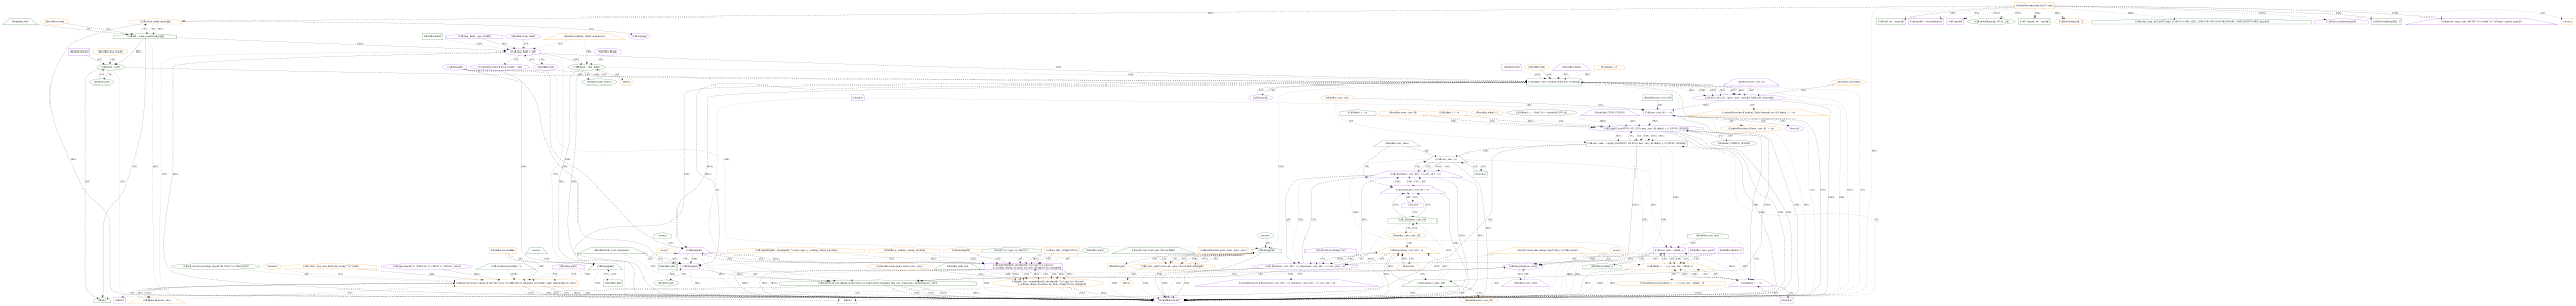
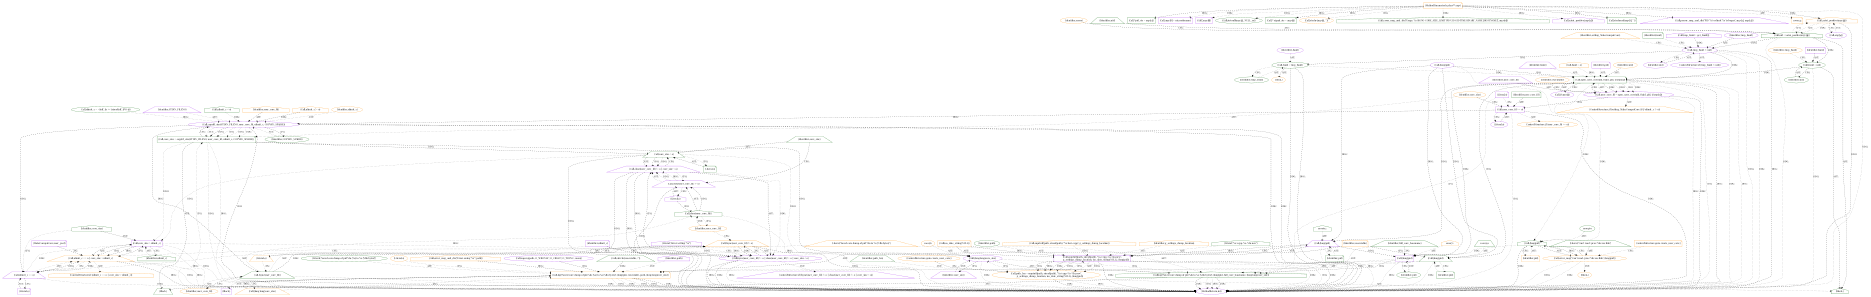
  digraph {
    fontname="Playfair Display"
    node [color=darkgreen fontname="Playfair Display" shape=ellipse]
    edge [arrowhead=normal fontname="Playfair Display" style=dotted]
    n1 [color=darkorange label="(Call,xatoi_positive(argv[4]))" shape=house]
    n2 [label="(Call,uid = xatoi_positive(argv[4]))" shape=house]
    n3 [color=purple label="(MethodReturn,int)"]
    n4 [color=purple label="(Call,argv[4])"]
    n5 [label="(Call,fsuid = uid)"]
    n6 [color=purple label="(Call,tmp_fsuid != uid)"]
    n7 [label="(Block,)" shape=house]
    n8 [color=darkorange label="(MethodParameterIn,char** argv)" shape=note]
    n9 [label="(Call,*pid_str = argv[3])" shape=note]
    n10 [color=purple label="(Call,argv[8] = uts.nodename)" shape=note]
    n11 [color=purple label="(Call,!argv[8])" shape=note]
    n12 [label="(Call,strtoull(argv[2], NULL, 10))"]
    n13 [label="(Call,* signal_str = argv[1])" shape=note]
    n14 [color=darkorange label="(Call,strchr(argv[1], ' '))"]
    n15 [label="(Call,error_msg_and_die(\"Usage: %s SIGNO CORE_SIZE_LIMIT PID UID GID TIME BINARY_NAME [HOSTNAME]\", argv[0]))" shape=house]
    n16 [color=purple label="(Call,xatoi_positive(argv[3]))" shape=house]
    n17 [label="(Call,strchrnul(argv[i], ' '))" shape=note]
    n18 [color=purple label="(Call,perror_msg_and_die(\"PID '%s' or limit '%s' is bogus\", argv[3], argv[2]))" shape=trapezium]
    1000142 [color=darkorange shape=note]
    n20 [label="(Call,open_user_core(uid, fsuid, pid, &argv[1]))" shape=note]
    n21 [label="(Identifier,uid)"]
    n22 [label="(Call,fsuid = tmp_fsuid)"]
    n23 [color=purple label="(Identifier,uid)"]
    n24 [color=purple label="(ControlStructure,if (tmp_fsuid != uid))"]
    n25 [color=purple label="(Call,user_core_fd = open_user_core(uid, fsuid, pid, &argv[1]))"]
    n26 [label="(Call,(long)pid)" shape=house]
    n27 [color=purple label="(Call,(long)pid)" shape=note]
    n28 [label="(Call,(long)pid)" shape=trapezium]
    n29 [color=purple label="(Call,(long)pid)" shape=trapezium]
    n30 [color=purple label="(Call,&argv[1])"]
    n31 [color=purple label="(Call,user_core_fd >= 0)" shape=note]
    n32 [color=darkorange label="(ControlStructure,if (setting_MakeCompatCore && ulimit_c != 0))" shape=trapezium]
    n33 [color=darkorange label="(Call,error_msg(\"Can't read /proc/%lu/exe link\", (long)pid))"]
    n34 [color=darkorange label="(Identifier,pid)" shape=note]
    n35 [label="(Call,log(\"Saved core dump of pid %lu to %s (%llu bytes)\", (long)pid, full_core_basename, (long long)core_size))" shape=house]
    n36 [label="(Identifier,pid)"]
    n37 [color=darkorange label="(Call,log(\"Saved core dump of pid %lu (%s) to %s (%llu bytes)\", (long)pid, executable, path, (long long)core_size))" shape=note]
    n38 [label="(Identifier,pid)" shape=note]
    n39 [color=purple label="(Call,snprintf(path, sizeof(path), \"%s/ccpp-%s-%lu.new\",\n            g_settings_dump_location, iso_date_string(NULL), (long)pid))" shape=note]
    n40 [label="(Identifier,pid)" shape=note]
    n41 [color=purple label="(Call,copyfd_size(STDIN_FILENO, user_core_fd, ulimit_c, COPYFD_SPARSE))"]
    n42 [color=purple label="(Literal,0)"]
    n43 [color=darkorange label="(ControlStructure,if (user_core_fd >= 0))"]
    n44 [label="(Call,core_size = copyfd_size(STDIN_FILENO, user_core_fd, ulimit_c, COPYFD_SPARSE))" shape=note]
    n45 [label="(Call,fsync(user_core_fd))" shape=trapezium]
    n46 [color=purple label="(Call,ulimit_c == 0)" shape=trapezium]
    n47 [label="(Identifier,COPYFD_SPARSE)"]
    n48 [label="(Call,core_size < 0)" shape=trapezium]
    n49 [color=purple label="(Call,core_size > ulimit_c)" shape=note]
    n50 [color=purple label="(Call,(long long)core_size)"]
    n51 [label="(Block,)" shape=trapezium]
    n52 [color=darkorange label="(Call,fsync(user_core_fd) != 0)" shape=trapezium]
    n53 [label="(Call,close(user_core_fd))" shape=house]
    n54 [color=darkorange label="(Identifier,user_core_fd)"]
    n55 [color=darkorange label="(Call,ulimit_c == 0 || core_size > ulimit_c)" shape=trapezium]
    n56 [color=purple label="(Literal,0)" shape=note]
    n57 [color=purple label="(Call,close(user_core_fd) != 0 || core_size < 0)" shape=trapezium]
    n58 [label="(Literal,0)" shape=note]
    n59 [label="(Identifier,ulimit_c)" shape=house]
    n60 [color=purple label="(Identifier,core_size)" shape=trapezium]
    n61 [color=purple label="(Call,fsync(user_core_fd) != 0 || close(user_core_fd) != 0 || core_size < 0)"]
    n62 [color=purple label="(Call,close(user_core_fd) != 0)" shape=trapezium]
    n63 [color=purple label="(ControlStructure,if (fsync(user_core_fd) != 0 || close(user_core_fd) != 0 || core_size < 0))" shape=trapezium]
    n64 [color=purple label="(Literal,0)" shape=house]
    n65 [color=darkorange label="(Literal,0)" shape=trapezium]
    n66 [color=darkorange label="(ControlStructure,if (ulimit_c == 0 || core_size > ulimit_c))" shape=house]
    n67 [color=darkorange label="(Identifier,user_core_fd)"]
    n68 [color=darkorange label="(Block,)"]
    n69 [color=purple label="(Block,)" shape=note]
    n70 [color=darkorange label="(Call,(long long)core_size)" shape=trapezium]
    n71 [color=darkorange label="(Call,path_len = snprintf(path, sizeof(path), \"%s/ccpp-%s-%lu.new\",\n            g_settings_dump_location, iso_date_string(NULL), (long)pid))"]
    n72 [label="(Identifier,tmp_fsuid)"]
    n73 [color=darkorange label="(Block,)"]
    n74 [color=darkorange label="(Call,snprintf(path, sizeof(path), \"%s/last-ccpp\", g_settings_dump_location))" shape=house]
    n75 [color=darkorange label="(Identifier,core_size)"]
    n76 [label="(Identifier,core_size)" shape=trapezium]
    n77 [color=darkorange label="(Literal,\"Saved core dump of pid %lu to %s (%llu bytes)\")" shape=trapezium]
-   n78 [color=purple label="(Identifier,user_pwd)" shape=note]
+   n78 [color=purple label="(MakeCompatCore,user_pwd)" shape=note]
    n79 [color=purple label="(Identifier,path)" shape=house]
    n80 [label="(Identifier,full_core_basename)" shape=trapezium]
    n81 [color=darkorange label="(Identifier,g_settings_dump_location)" shape=house]
    n82 [color=purple label="(Literal,0)" shape=note]
    n83 [label="(Identifier,uid)" shape=trapezium]
    n84 [color=darkorange label="(ControlStructure,goto create_user_core;)"]
    n85 [label="(Call,ulimit_c < 0)" shape=house]
-   n86 [color=darkorange label="(Call,sizeof(path))" shape=house]
    n87 [color=darkorange label="(Identifier,executable)"]
    n88 [color=purple label="(Call,tmp_fsuid = get_fsuid())" shape=house]
    n89 [color=purple label="(Literal,\"Error writing '%s'\")" shape=house]
    n90 [color=purple label="(Identifier,tmp_fsuid)"]
    n91 [color=purple label="(Identifier,fsuid)"]
    n92 [label="(Literal,\"%s/ccpp-%s-%lu.new\")" shape=house]
    n93 [label="(Identifier,user_core_fd)" shape=note]
    n94 [color=darkorange label="(Identifier,executable)" shape=note]
    n95 [label="(Literal,\"Saved core dump of pid %lu (%s) to %s (%llu bytes)\")"]
    n96 [color=darkorange label="(Identifier,user_core_fd)" shape=house]
    n97 [color=darkorange label="(Identifier,setting_MakeCompatCore)" shape=trapezium]
    n98 [color=purple label="(Identifier,fsuid)" shape=trapezium]
    n99 [color=darkorange label="(Call,ulimit_c != 0)" shape=house]
    n100 [color=purple label="(Identifier,user_core_fd)" shape=trapezium]
    n101 [color=darkorange label="(Call,fsuid = 0)" shape=house]
    n102 [color=darkorange label="(Identifier,ulimit_c)"]
    n103 [color=darkorange label="(Literal,0)"]
    n104 [color=darkorange label="(Call,error_msg_and_die(\"Error saving '%s'\", path))" shape=house]
    n105 [label="(Identifier,fsuid)" shape=note]
    n106 [color=purple label="(Call,(long)pid)"]
    n107 [label="(Identifier,core_size)" shape=house]
    n108 [color=darkorange label="(Call,iso_date_string(NULL))" shape=note]
    n109 [color=darkorange label="(Identifier,errno)"]
    n110 [color=darkorange label="(ControlStructure,goto create_user_core;)" shape=note]
    n111 [color=purple label="(Call,xopen3(path, O_WRONLY | O_CREAT | O_TRUNC, 0600))"]
    n112 [color=purple label="(Identifier,fsuid)" shape=note]
    n113 [label="(Identifier,path_len)" shape=trapezium]
    n114 [color=purple label="(Identifier,pid)" shape=note]
    n115 [label="(Identifier,path)"]
    n116 [label="(Call,strrchr(executable, '/'))" shape=trapezium]
    n117 [label="(Call,ulimit_c = ~((off_t)1 << (sizeof(off_t)*8-1)))"]
    n118 [color=darkorange label="(Identifier,uid)"]
    n119 [label="(Literal,\"Can't read /proc/%lu/exe link\")" shape=trapezium]
    n120 [color=darkorange label="(Identifier,tmp_fsuid)"]
    n121 [color=purple label="(Identifier,ulimit_c)" shape=note]
    n122 [color=purple label="(Identifier,STDIN_FILENO)" shape=trapezium]
    1001176 [color=darkorange]
    1000460
    1001172 [color=darkorange shape=house]
    1000591 [shape=trapezium]
    1000612 [shape=house]
    n1 -> n2 [arrowhead=tee label="AST: "]
    n1 -> n2 [arrowhead=tee label="DDG: "]
    n1 -> n3 [label="DDG: " style=dashed]
    n1 -> n4 [arrowhead=tee label="CFG: " style=dashed]
    n2 -> n1 [label="CFG: "]
    n2 -> n3 [label="DDG: "]
    n2 -> n5 [arrowhead=tee label="DDG: " style=dashed]
    n2 -> n6 [label="DDG: " style=dashed]
    n2 -> n7 [label="AST: " style=dashed]
+   n4 -> n1 [label="AST: "]
    n5 -> n3 [label="DDG: "]
    n5 -> n7 [arrowhead=tee label="AST: " style=dashed]
    n5 -> n20 [arrowhead=tee label="DDG: " style=dashed]
    n5 -> n21 [arrowhead=tee label="CFG: " style=dashed]
    n6 -> n3 [label="DDG: "]
    n6 -> n3 [label="DDG: "]
    n6 -> n3 [label="DDG: " style=dashed]
    n6 -> n20 [arrowhead=tee label="DDG: " style=dashed]
    n6 -> n22 [arrowhead=tee label="DDG: " style=dashed]
    n6 -> n23 [label="CFG: "]
    n6 -> n24 [arrowhead=tee label="AST: " style=dashed]
    n8 -> n1 [label="DDG: " style=dashed]
    n8 -> n3 [label="DDG: "]
    n8 -> n9 [arrowhead=tee label="DDG: " style=dashed]
    n8 -> n10 [arrowhead=tee label="DDG: "]
    n8 -> n11 [label="DDG: "]
    n8 -> n12 [label="DDG: "]
    n8 -> n13 [label="DDG: " style=dashed]
-   n8 -> n14 [label="DDG: "]
+   n8 -> n14 [arrowhead=tee label="DDG: "]
    n8 -> n15 [arrowhead=tee label="DDG: "]
    n8 -> n16 [label="DDG: "]
    n8 -> n17 [arrowhead=tee label="DDG: " style=dashed]
    n8 -> n18 [arrowhead=tee label="DDG: " style=dashed]
    n8 -> 1000142 [arrowhead=tee label="AST: "]
    n20 -> n3 [label="DDG: "]
    n20 -> n3 [arrowhead=tee label="DDG: " style=dashed]
    n20 -> n3 [label="DDG: "]
    n20 -> n3 [label="DDG: "]
    n20 -> n25 [label="AST: "]
    n20 -> n25 [arrowhead=tee label="DDG: " style=dashed]
    n20 -> n25 [label="DDG: "]
    n20 -> n25 [arrowhead=tee label="DDG: "]
    n20 -> n25 [arrowhead=tee label="DDG: "]
    n20 -> n26 [arrowhead=tee label="DDG: "]
    n20 -> n27 [label="DDG: " style=dashed]
    n20 -> n28 [arrowhead=tee label="DDG: " style=dashed]
    n20 -> n29 [label="DDG: " style=dashed]
    n20 -> n30 [arrowhead=tee label="CFG: " style=dashed]
    n21 -> n5 [arrowhead=tee label="AST: " style=dashed]
    n22 -> n3 [arrowhead=tee label="DDG: " style=dashed]
    n22 -> n3 [arrowhead=tee label="DDG: " style=dashed]
    n22 -> n20 [label="DDG: "]
    n22 -> n72 [label="CFG: "]
    n22 -> n73 [arrowhead=tee label="AST: " style=dashed]
    n23 -> n6 [arrowhead=tee label="AST: " style=dashed]
    n25 -> n3 [label="DDG: " style=dashed]
    n25 -> n3 [arrowhead=tee label="DDG: "]
    n25 -> n20 [label="CFG: " style=dashed]
    n25 -> n31 [arrowhead=tee label="DDG: " style=dashed]
    n25 -> n32 [label="AST: "]
    n26 -> n3 [label="DDG: " style=dashed]
    n26 -> n27 [label="DDG: "]
    n26 -> n33 [arrowhead=tee label="AST: " style=dashed]
    n26 -> n33 [label="DDG: " style=dashed]
    n26 -> n34 [arrowhead=tee label="CFG: " style=dashed]
    n27 -> n3 [label="DDG: "]
    n27 -> n35 [arrowhead=tee label="AST: "]
    n27 -> n35 [label="DDG: " style=dashed]
    n27 -> n36 [label="CFG: "]
    n28 -> n3 [arrowhead=tee label="DDG: "]
    n28 -> n37 [arrowhead=tee label="AST: "]
    n28 -> n37 [arrowhead=tee label="DDG: "]
    n28 -> n38 [arrowhead=tee label="CFG: "]
    n29 -> n3 [arrowhead=tee label="DDG: "]
    n29 -> n27 [label="DDG: " style=dashed]
    n29 -> n39 [label="AST: " style=dashed]
    n29 -> n39 [label="DDG: " style=dashed]
    n29 -> n40 [label="CFG: "]
    n30 -> n20 [arrowhead=tee label="AST: " style=dashed]
    n31 -> n3 [label="DDG: "]
    n31 -> n3 [label="DDG: " style=dashed]
    n31 -> n41 [label="DDG: " style=dashed]
    n31 -> n42 [label="CFG: "]
    n31 -> n43 [label="AST: "]
    n33 -> n3 [arrowhead=tee label="DDG: "]
    n33 -> n3 [arrowhead=tee label="DDG: "]
    n33 -> n26 [arrowhead=tee label="CFG: " style=dashed]
    n33 -> n68 [label="AST: "]
    n34 -> n26 [arrowhead=tee label="AST: "]
    n35 -> n3 [arrowhead=tee label="DDG: "]
    n35 -> n3 [arrowhead=tee label="DDG: " style=dashed]
    n35 -> n3 [label="DDG: " style=dashed]
    n35 -> n3 [arrowhead=tee label="DDG: "]
    n35 -> n50 [arrowhead=tee label="CFG: "]
    n35 -> n51 [arrowhead=tee label="AST: " style=dashed]
    n36 -> n27 [arrowhead=tee label="AST: " style=dashed]
    n37 -> n3 [arrowhead=tee label="DDG: " style=dashed]
    n37 -> n3 [label="DDG: "]
    n37 -> n3 [arrowhead=tee label="DDG: "]
    n37 -> n3 [label="DDG: "]
    n37 -> n3 [label="DDG: " style=dashed]
    n37 -> n69 [arrowhead=tee label="AST: "]
    n37 -> n70 [arrowhead=tee label="CFG: " style=dashed]
    n38 -> n28 [label="AST: "]
    n39 -> n3 [label="DDG: "]
    n39 -> n3 [label="DDG: "]
    n39 -> n3 [arrowhead=tee label="DDG: " style=dashed]
    n39 -> n3 [label="DDG: " style=dashed]
    n39 -> n29 [arrowhead=tee label="CFG: " style=dashed]
    n39 -> n71 [label="AST: "]
    n39 -> n71 [label="DDG: "]
    n39 -> n71 [arrowhead=tee label="DDG: " style=dashed]
    n39 -> n71 [arrowhead=tee label="DDG: " style=dashed]
    n39 -> n71 [label="DDG: " style=dashed]
    n39 -> n71 [arrowhead=tee label="DDG: " style=dashed]
    n40 -> n29 [label="AST: "]
    n41 -> n3 [arrowhead=tee label="DDG: " style=dashed]
    n41 -> n3 [arrowhead=tee label="DDG: " style=dashed]
    n41 -> n3 [label="DDG: " style=dashed]
    n41 -> n44 [arrowhead=tee label="AST: "]
    n41 -> n44 [label="DDG: " style=dashed]
    n41 -> n44 [label="DDG: "]
    n41 -> n44 [arrowhead=tee label="DDG: "]
    n41 -> n44 [arrowhead=tee label="DDG: "]
    n41 -> n45 [label="DDG: " style=dashed]
    n41 -> n46 [arrowhead=tee label="DDG: " style=dashed]
    n41 -> n47 [arrowhead=tee label="CFG: " style=dashed]
    n42 -> n31 [label="AST: " style=dashed]
    n44 -> n3 [arrowhead=tee label="DDG: "]
    n44 -> n3 [arrowhead=tee label="DDG: "]
    n44 -> n41 [label="CFG: " style=dashed]
    n44 -> n48 [arrowhead=tee label="DDG: " style=dashed]
    n44 -> n49 [arrowhead=tee label="DDG: "]
    n44 -> n50 [label="DDG: " style=dashed]
    n44 -> n51 [arrowhead=tee label="AST: " style=dashed]
    n45 -> n3 [label="DDG: "]
    n45 -> n52 [label="AST: "]
    n45 -> n52 [label="DDG: " style=dashed]
    n45 -> n53 [arrowhead=tee label="DDG: "]
    n45 -> n54 [label="CFG: " style=dashed]
    n46 -> n3 [arrowhead=tee label="DDG: "]
    n46 -> n49 [label="DDG: "]
    n46 -> n55 [label="AST: "]
    n46 -> n55 [label="DDG: " style=dashed]
    n46 -> n55 [arrowhead=tee label="DDG: " style=dashed]
    n46 -> n56 [arrowhead=tee label="CFG: " style=dashed]
    n47 -> n41 [arrowhead=tee label="AST: "]
    n48 -> n3 [label="DDG: " style=dashed]
    n48 -> n49 [label="DDG: "]
    n48 -> n50 [arrowhead=tee label="DDG: "]
    n48 -> n57 [arrowhead=tee label="AST: " style=dashed]
    n48 -> n57 [arrowhead=tee label="DDG: " style=dashed]
    n48 -> n57 [label="DDG: "]
    n48 -> n58 [label="CFG: "]
    n49 -> n3 [label="DDG: "]
    n49 -> n3 [label="DDG: "]
    n49 -> n50 [arrowhead=tee label="DDG: "]
    n49 -> n55 [arrowhead=tee label="AST: " style=dashed]
    n49 -> n55 [arrowhead=tee label="DDG: " style=dashed]
    n49 -> n55 [label="DDG: " style=dashed]
    n49 -> n59 [arrowhead=tee label="CFG: " style=dashed]
    n50 -> n3 [label="DDG: "]
    n50 -> n35 [arrowhead=tee label="AST: " style=dashed]
    n50 -> n35 [arrowhead=tee label="DDG: "]
    n50 -> n60 [label="CFG: " style=dashed]
    n52 -> n3 [arrowhead=tee label="DDG: " style=dashed]
    n52 -> n61 [arrowhead=tee label="AST: " style=dashed]
    n52 -> n61 [label="DDG: "]
    n52 -> n61 [label="DDG: " style=dashed]
    n52 -> n65 [arrowhead=tee label="CFG: "]
    n53 -> n3 [label="DDG: "]
    n53 -> n62 [label="AST: " style=dashed]
    n53 -> n62 [label="DDG: " style=dashed]
    n53 -> n67 [arrowhead=tee label="CFG: "]
    n54 -> n44 [label="CFG: "]
    n54 -> n45 [label="AST: "]
    n55 -> n3 [label="DDG: " style=dashed]
    n55 -> n3 [arrowhead=tee label="DDG: "]
    n55 -> n3 [arrowhead=tee label="DDG: "]
    n55 -> n46 [label="CFG: "]
    n55 -> n49 [arrowhead=tee label="CFG: " style=dashed]
    n55 -> n66 [arrowhead=tee label="AST: "]
    n56 -> n46 [label="AST: " style=dashed]
    n57 -> n3 [arrowhead=tee label="DDG: " style=dashed]
    n57 -> n3 [label="DDG: " style=dashed]
    n57 -> n48 [label="CFG: " style=dashed]
    n57 -> n61 [label="AST: " style=dashed]
    n57 -> n61 [label="DDG: "]
    n57 -> n61 [arrowhead=tee label="DDG: " style=dashed]
    n57 -> n62 [arrowhead=tee label="CFG: "]
    n58 -> n48 [label="AST: " style=dashed]
    n59 -> n49 [label="AST: "]
    n60 -> n50 [arrowhead=tee label="AST: " style=dashed]
    n61 -> n3 [arrowhead=tee label="DDG: " style=dashed]
    n61 -> n3 [arrowhead=tee label="DDG: "]
    n61 -> n3 [arrowhead=tee label="DDG: " style=dashed]
    n61 -> n52 [arrowhead=tee label="CFG: " style=dashed]
    n61 -> n57 [label="CFG: " style=dashed]
    n61 -> n63 [label="AST: "]
    n62 -> n3 [arrowhead=tee label="DDG: " style=dashed]
    n62 -> n57 [label="AST: "]
    n62 -> n57 [label="DDG: "]
    n62 -> n57 [arrowhead=tee label="DDG: "]
    n62 -> n64 [label="CFG: "]
    n64 -> n53 [arrowhead=tee label="CFG: " style=dashed]
    n64 -> n62 [arrowhead=tee label="AST: " style=dashed]
    n65 -> n45 [label="CFG: "]
    n65 -> n52 [label="AST: " style=dashed]
    n67 -> n52 [label="CFG: "]
    n67 -> n53 [label="AST: " style=dashed]
    n70 -> n37 [arrowhead=tee label="AST: "]
    n70 -> n37 [label="DDG: " style=dashed]
    n71 -> n3 [arrowhead=tee label="DDG: " style=dashed]
    n71 -> n3 [arrowhead=tee label="DDG: "]
    n71 -> n7 [arrowhead=tee label="AST: "]
    n71 -> n39 [arrowhead=tee label="CFG: "]
    n72 -> n22 [arrowhead=tee label="AST: "]
    n74 -> n39 [arrowhead=tee label="DDG: "]
    n75 -> n31 [arrowhead=tee label="CFG: " style=dashed]
    n75 -> n44 [label="AST: "]
    n76 -> n48 [arrowhead=tee label="AST: " style=dashed]
    n76 -> n62 [label="CFG: " style=dashed]
    n77 -> n35 [label="AST: "]
    n77 -> n55 [label="CFG: "]
    n78 -> n55 [label="CFG: " style=dashed]
    n79 -> n37 [label="AST: "]
    n80 -> n27 [label="CFG: " style=dashed]
    n80 -> n35 [label="AST: "]
    n81 -> n39 [label="AST: "]
    n82 -> n31 [label="CFG: "]
    n82 -> n35 [arrowhead=tee label="CFG: "]
    n83 -> n2 [label="AST: " style=dashed]
    n84 -> n71 [arrowhead=tee label="CFG: " style=dashed]
    n85 -> n41 [label="DDG: "]
-   n86 -> n39 [label="AST: " style=dashed]
    n87 -> n25 [arrowhead=tee label="CFG: " style=dashed]
    n88 -> n6 [label="DDG: " style=dashed]
    n89 -> n61 [arrowhead=tee label="CFG: "]
    n90 -> n6 [arrowhead=tee label="AST: " style=dashed]
    n91 -> n22 [arrowhead=tee label="AST: "]
    n92 -> n39 [label="AST: "]
    n93 -> n31 [label="AST: " style=dashed]
    n94 -> n28 [arrowhead=tee label="CFG: " style=dashed]
    n94 -> n37 [arrowhead=tee label="AST: " style=dashed]
    n95 -> n37 [arrowhead=tee label="AST: "]
    n96 -> n41 [label="AST: " style=dashed]
    n97 -> n6 [label="CFG: "]
-   n97 -> n22 [label="CFG: "]
    n98 -> n20 [label="AST: "]
    n99 -> n41 [arrowhead=tee label="DDG: " style=dashed]
    n100 -> n25 [arrowhead=tee label="AST: " style=dashed]
    n101 -> n20 [arrowhead=tee label="DDG: "]
    n102 -> n41 [arrowhead=tee label="AST: "]
    n103 -> n37 [arrowhead=tee label="CFG: "]
    n104 -> n37 [label="DDG: " style=dashed]
    n105 -> n6 [label="CFG: "]
    n106 -> n20 [arrowhead=tee label="DDG: " style=dashed]
    n106 -> n26 [label="DDG: "]
    n106 -> n27 [label="DDG: " style=dashed]
    n106 -> n28 [arrowhead=tee label="DDG: " style=dashed]
    n106 -> n29 [label="DDG: " style=dashed]
    n107 -> n46 [arrowhead=tee label="CFG: "]
    n107 -> n49 [label="AST: " style=dashed]
    n108 -> n39 [arrowhead=tee label="AST: " style=dashed]
    n108 -> n39 [arrowhead=tee label="DDG: " style=dashed]
    n109 -> n2 [label="CFG: " style=dashed]
    n110 -> n33 [label="CFG: "]
    n111 -> n37 [label="DDG: " style=dashed]
    n112 -> n5 [label="AST: " style=dashed]
    n113 -> n71 [arrowhead=tee label="AST: "]
    n114 -> n20 [label="AST: "]
    n115 -> n39 [label="AST: "]
    n116 -> n37 [label="DDG: " style=dashed]
    n117 -> n41 [arrowhead=tee label="DDG: "]
    n118 -> n20 [label="AST: " style=dashed]
    n119 -> n33 [label="AST: " style=dashed]
    n120 -> n5 [label="CFG: "]
    n121 -> n46 [label="AST: "]
    n121 -> n61 [label="CFG: " style=dashed]
    n122 -> n41 [arrowhead=tee label="AST: "]
    1001176 -> n50 [label="AST: "]
    1000460 -> n26 [label="AST: "]
    1001172 -> n27 [label="AST: "]
    1000591 -> n28 [arrowhead=tee label="AST: "]
    1000612 -> n29 [arrowhead=tee label="AST: "]
  }
